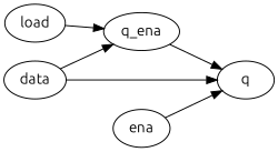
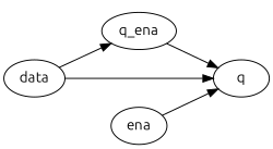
  strict digraph {
    fontname=Ubuntu
    rankdir=LR
    node [fontname=Ubuntu]
    edge [fontname=Ubuntu weight=1.0]
    n1 [label=q_ena]
-   load
    q
    data
    ena
    n1 -> q
-   load -> n1
    data -> n1
    data -> q
    ena -> q
  }
